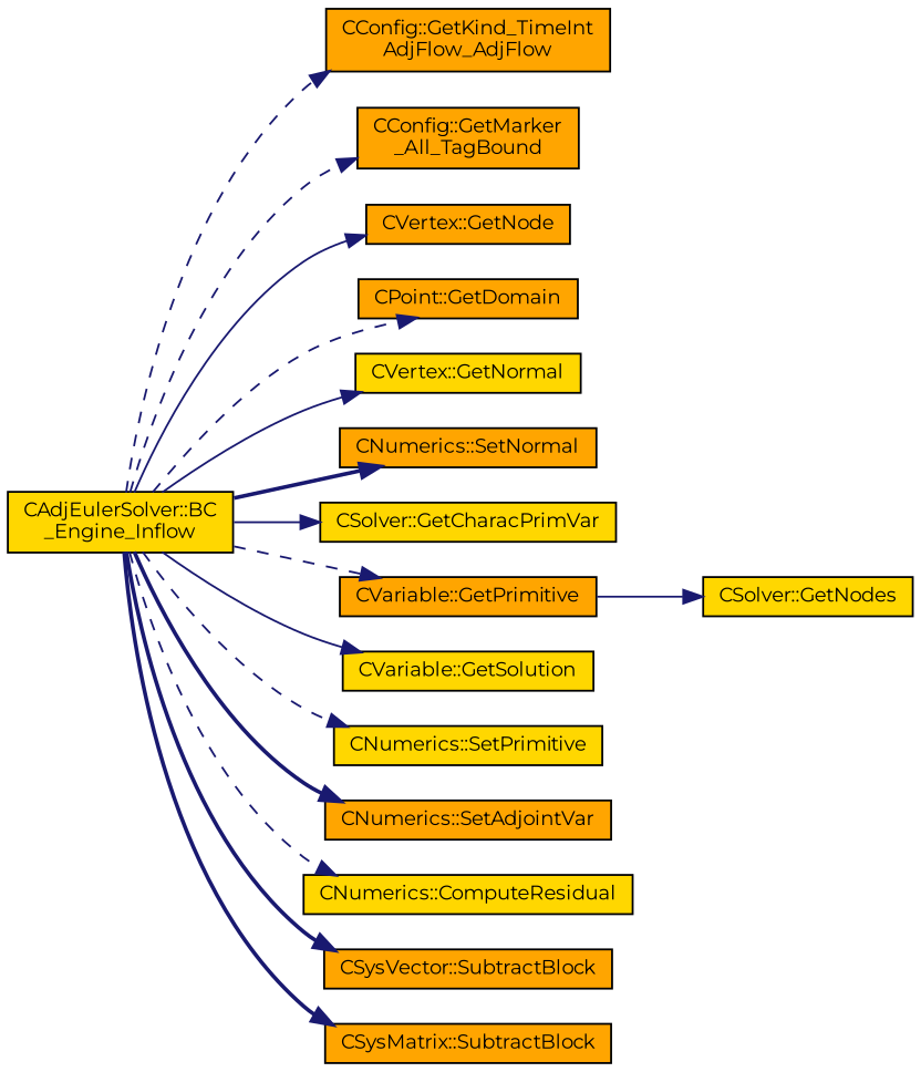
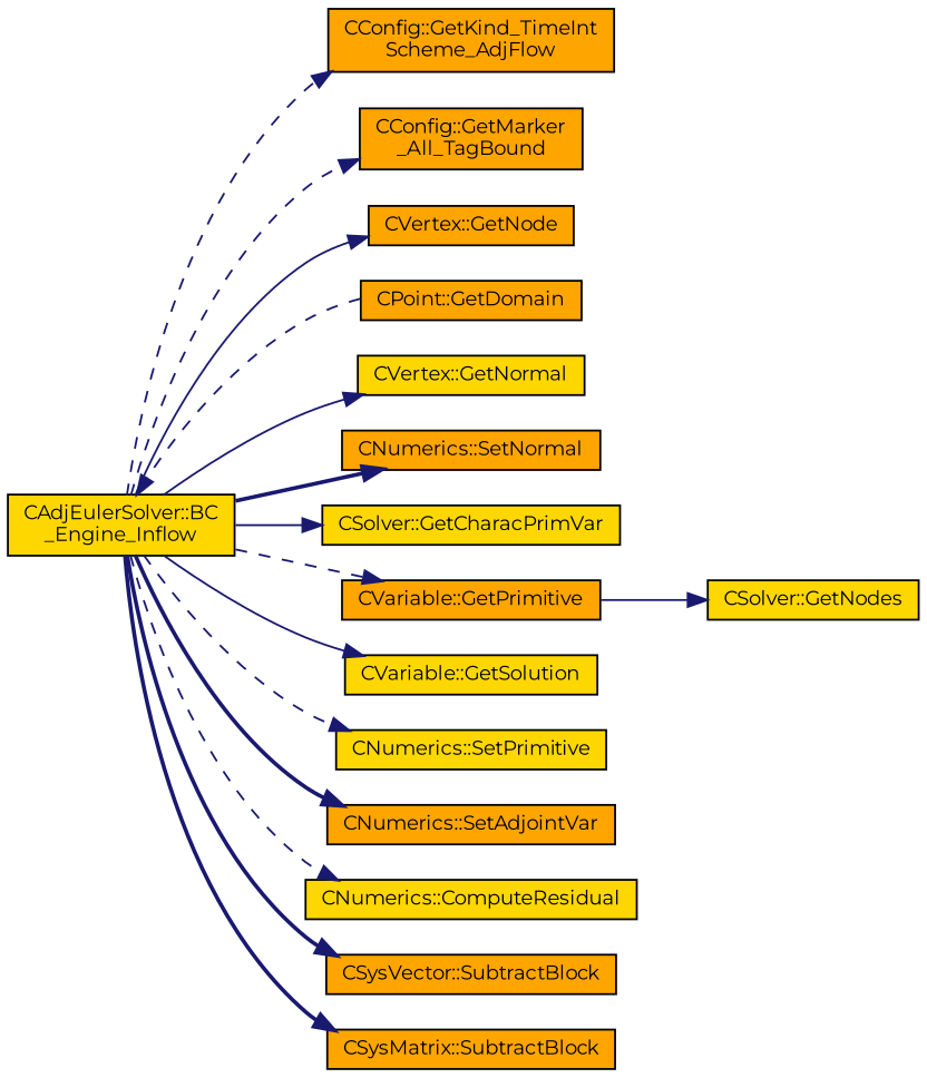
  digraph {
    fontname=Montserrat
    rankdir=LR
    node [color=black fillcolor=orange fontname=Montserrat fontsize=10 shape=record style=filled]
    edge [color=midnightblue fontname=Montserrat fontsize=10 labelfontname=Helvetica labelfontsize=10 style=dashed]
    n1 [fillcolor=gold fontcolor=black height=0.2 label="CAdjEulerSolver::BC\l_Engine_Inflow" width=0.4]
-   n2 [height=0.2 label="CConfig::GetKind_TimeInt\lAdjFlow_AdjFlow" width=0.4]
+   n2 [height=0.2 label="CConfig::GetKind_TimeInt\lScheme_AdjFlow" width=0.4]
    n3 [height=0.2 label="CConfig::GetMarker\l_All_TagBound" width=0.4]
    n4 [height=0.2 label="CVertex::GetNode" width=0.4]
    n5 [height=0.2 label="CPoint::GetDomain" width=0.4]
    n6 [fillcolor=gold height=0.2 label="CVertex::GetNormal" width=0.4]
    n7 [height=0.2 label="CNumerics::SetNormal" width=0.4]
    n8 [fillcolor=gold height=0.2 label="CSolver::GetCharacPrimVar" width=0.4]
    n9 [height=0.2 label="CVariable::GetPrimitive" width=0.4]
    n10 [fillcolor=gold height=0.2 label="CVariable::GetSolution" width=0.4]
    n11 [fillcolor=gold height=0.2 label="CNumerics::SetPrimitive" width=0.4]
    n12 [height=0.2 label="CNumerics::SetAdjointVar" width=0.4]
    n13 [fillcolor=gold height=0.2 label="CNumerics::ComputeResidual" width=0.4]
    n14 [height=0.2 label="CSysVector::SubtractBlock" width=0.4]
    n15 [height=0.2 label="CSysMatrix::SubtractBlock" width=0.4]
    n16 [fillcolor=gold height=0.2 label="CSolver::GetNodes" width=0.4]
    n1 -> n2
    n1 -> n3
    n1 -> n4 [style=solid]
-   n1 -> n5
+   n5 -> n1
    n1 -> n6 [style=solid]
    n1 -> n7 [style=bold]
    n1 -> n8 [style=solid]
    n1 -> n9
    n1 -> n10 [style=solid]
    n1 -> n11
    n1 -> n12 [style=bold]
    n1 -> n13
    n1 -> n14 [style=bold]
    n1 -> n15 [style=bold]
    n9 -> n16 [style=solid]
  }
